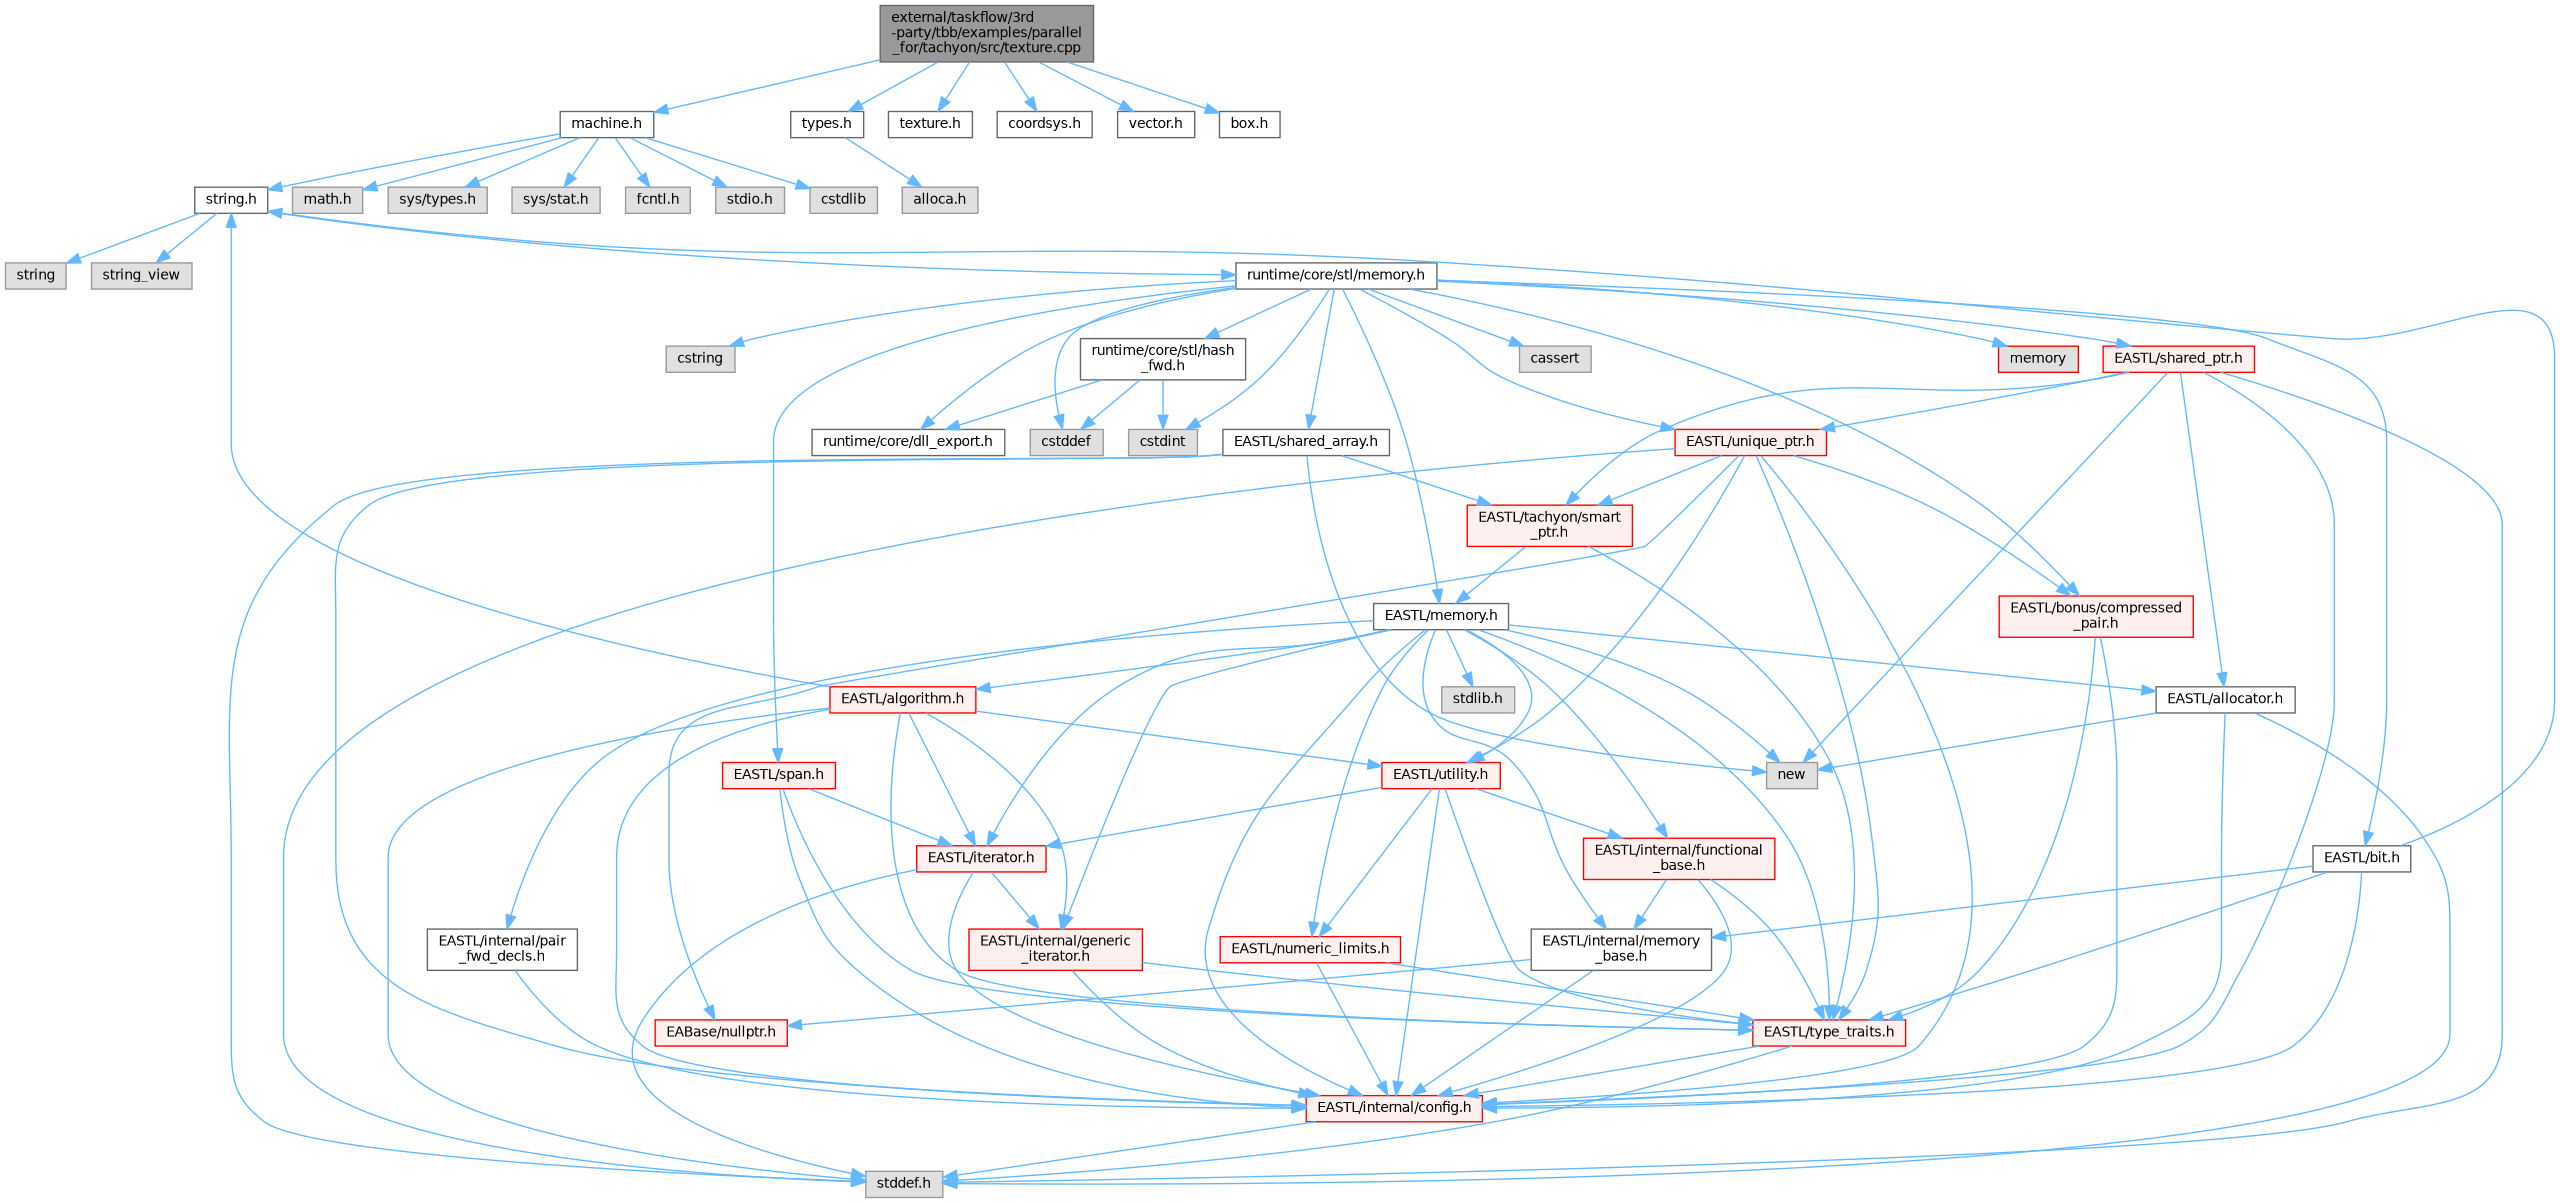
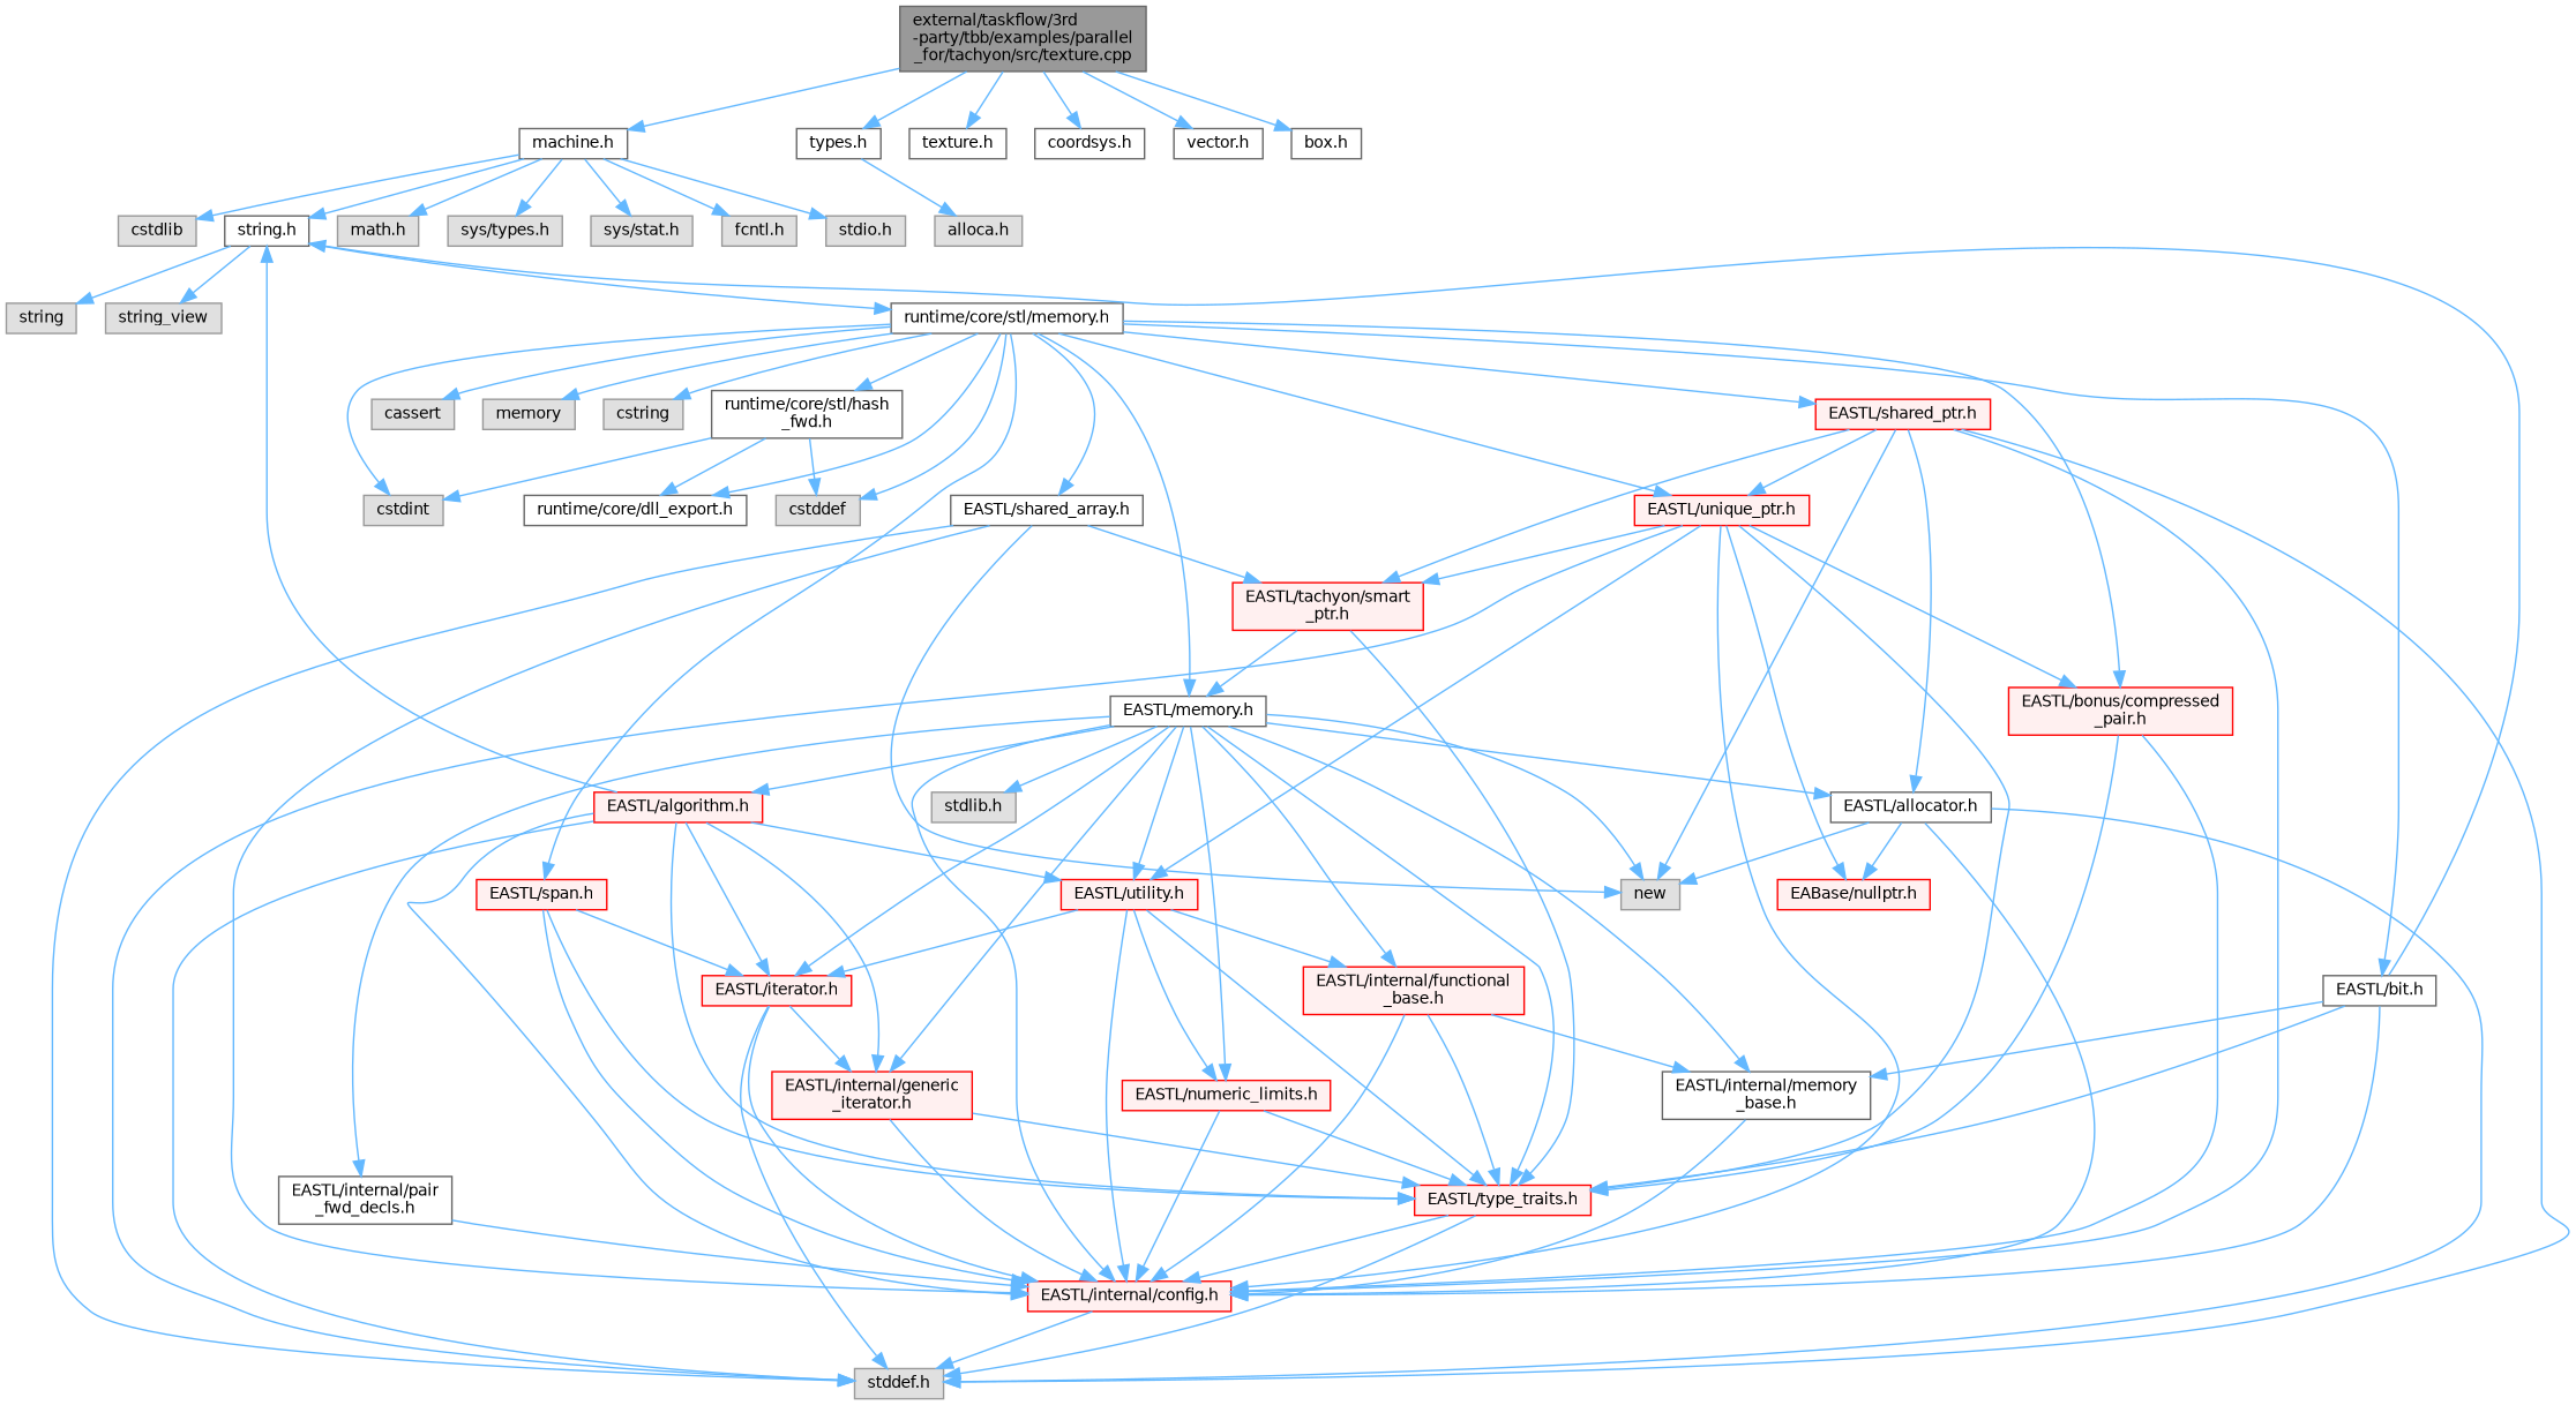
  digraph {
    node [color=grey60 fillcolor="#E0E0E0" fontname=Helvetica fontsize=10 shape=box style=filled]
    edge [color=steelblue1 fontname=Helvetica fontsize=10 labelfontname=Helvetica labelfontsize=10 style=solid]
    n1 [color=gray40 fillcolor=grey60 fontcolor=black height=0.2 label="external/taskflow/3rd\l-party/tbb/examples/parallel\l_for/tachyon/src/texture.cpp" width=0.4]
    n2 [color=grey40 fillcolor=white height=0.2 label="machine.h" width=0.4]
    n3 [color=grey40 fillcolor=white height=0.2 label="types.h" width=0.4]
    n4 [color=grey40 fillcolor=white height=0.2 label="texture.h" width=0.4]
    n5 [color=grey40 fillcolor=white height=0.2 label="coordsys.h" width=0.4]
    n6 [color=grey40 fillcolor=white height=0.2 label="vector.h" width=0.4]
    n7 [color=grey40 fillcolor=white height=0.2 label="box.h" width=0.4]
    n8 [height=0.2 label="stdio.h" width=0.4]
    n9 [height=0.2 label=cstdlib width=0.4]
    n10 [color=grey40 fillcolor=white height=0.2 label="string.h" width=0.4]
    n11 [height=0.2 label="math.h" width=0.4]
    n12 [height=0.2 label="sys/types.h" width=0.4]
    n13 [height=0.2 label="sys/stat.h" width=0.4]
    n14 [height=0.2 label="fcntl.h" width=0.4]
    n15 [height=0.2 label="alloca.h" width=0.4]
    n16 [height=0.2 label=string width=0.4]
    n17 [height=0.2 label=string_view width=0.4]
    n18 [color=grey40 fillcolor=white height=0.2 label="runtime/core/stl/memory.h" width=0.4]
    n19 [height=0.2 label=cstddef width=0.4]
    n20 [height=0.2 label=cstdint width=0.4]
    n21 [height=0.2 label=cassert width=0.4]
-   n22 [color=red height=0.2 label=memory width=0.4]
+   n22 [height=0.2 label=memory width=0.4]
    n23 [height=0.2 label=cstring width=0.4]
    n24 [color=grey40 fillcolor=white height=0.2 label="EASTL/bit.h" width=0.4]
    n25 [color=grey40 fillcolor=white height=0.2 label="EASTL/memory.h" width=0.4]
    n26 [color=grey40 fillcolor=white height=0.2 label="EASTL/shared_array.h" width=0.4]
    n27 [color=red fillcolor="#FFF0F0" height=0.2 label="EASTL/unique_ptr.h" width=0.4]
    n28 [color=red fillcolor="#FFF0F0" height=0.2 label="EASTL/bonus/compressed\l_pair.h" width=0.4]
    n29 [color=red fillcolor="#FFF0F0" height=0.2 label="EASTL/shared_ptr.h" width=0.4]
    n30 [color=red fillcolor="#FFF0F0" height=0.2 label="EASTL/span.h" width=0.4]
    n31 [color=grey40 fillcolor=white height=0.2 label="runtime/core/dll_export.h" width=0.4]
    n32 [color=grey40 fillcolor=white height=0.2 label="runtime/core/stl/hash\l_fwd.h" width=0.4]
    n33 [color=red fillcolor="#FFF0F0" height=0.2 label="EASTL/internal/config.h" width=0.4]
    n34 [color=grey40 fillcolor=white height=0.2 label="EASTL/internal/memory\l_base.h" width=0.4]
    n35 [color=red fillcolor="#FFF0F0" height=0.2 label="EASTL/type_traits.h" width=0.4]
    n36 [color=red fillcolor="#FFF0F0" height=0.2 label="EASTL/internal/generic\l_iterator.h" width=0.4]
    n37 [color=red fillcolor="#FFF0F0" height=0.2 label="EASTL/iterator.h" width=0.4]
    n38 [color=grey40 fillcolor=white height=0.2 label="EASTL/internal/pair\l_fwd_decls.h" width=0.4]
    n39 [color=red fillcolor="#FFF0F0" height=0.2 label="EASTL/internal/functional\l_base.h" width=0.4]
    n40 [color=red fillcolor="#FFF0F0" height=0.2 label="EASTL/algorithm.h" width=0.4]
    n41 [color=red fillcolor="#FFF0F0" height=0.2 label="EASTL/utility.h" width=0.4]
    n42 [color=red fillcolor="#FFF0F0" height=0.2 label="EASTL/numeric_limits.h" width=0.4]
    n43 [color=grey40 fillcolor=white height=0.2 label="EASTL/allocator.h" width=0.4]
    n44 [height=0.2 label=new width=0.4]
    n45 [height=0.2 label="stdlib.h" width=0.4]
    n46 [height=0.2 label="stddef.h" width=0.4]
    n47 [color=red fillcolor="#FFF0F0" height=0.2 label="EASTL/tachyon/smart\l_ptr.h" width=0.4]
    n48 [color=red fillcolor="#FFF0F0" height=0.2 label="EABase/nullptr.h" width=0.4]
    n1 -> n2
    n1 -> n3
    n1 -> n4
    n1 -> n5
    n1 -> n6
    n1 -> n7
    n2 -> n8
    n2 -> n9
    n2 -> n10
    n2 -> n11
    n2 -> n12
    n2 -> n13
    n2 -> n14
    n3 -> n15
    n10 -> n16
    n10 -> n17
    n10 -> n18
    n18 -> n19
    n18 -> n20
    n18 -> n21
    n18 -> n22
    n18 -> n23
    n18 -> n24
    n18 -> n25
    n18 -> n26
    n18 -> n27
    n18 -> n28
    n18 -> n29
    n18 -> n30
    n18 -> n31
    n18 -> n32
    n24 -> n10
    n24 -> n33
    n24 -> n34
    n24 -> n35
    n25 -> n33
    n25 -> n34
    n25 -> n35
    n25 -> n36
    n25 -> n37
    n25 -> n38
    n25 -> n39
    n25 -> n40
    n25 -> n41
    n25 -> n42
    n25 -> n43
    n25 -> n44
    n25 -> n45
    n26 -> n33
    n26 -> n44
    n26 -> n46
    n26 -> n47
    n27 -> n28
    n27 -> n33
    n27 -> n35
    n27 -> n41
    n27 -> n46
    n27 -> n47
    n27 -> n48
    n28 -> n33
    n28 -> n35
    n29 -> n27
    n29 -> n33
    n29 -> n43
    n29 -> n44
    n29 -> n46
    n29 -> n47
    n30 -> n33
    n30 -> n35
    n30 -> n37
    n32 -> n19
    n32 -> n20
    n32 -> n31
    n33 -> n46
    n34 -> n33
    n35 -> n33
    n35 -> n46
    n36 -> n33
    n36 -> n35
    n37 -> n33
    n37 -> n36
    n37 -> n46
    n38 -> n33
    n39 -> n33
    n39 -> n34
    n39 -> n35
    n40 -> n10
    n40 -> n33
    n40 -> n35
    n40 -> n36
    n40 -> n37
    n40 -> n41
    n40 -> n46
    n41 -> n33
    n41 -> n35
    n41 -> n37
    n41 -> n39
    n41 -> n42
    n42 -> n33
    n42 -> n35
    n43 -> n33
    n43 -> n44
    n43 -> n46
-   n34 -> n48
+   n43 -> n48
    n47 -> n25
    n47 -> n35
  }
